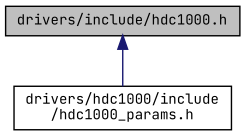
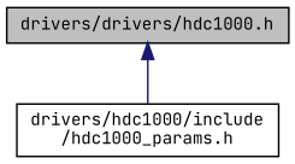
  digraph {
    fontname="JetBrains Mono"
    node [color=black fontname="JetBrains Mono" fontsize=10 shape=record style=filled]
-   n1 [fillcolor=grey75 fontcolor=black height=0.2 label="drivers/include/hdc1000.h" width=0.4]
+   n1 [fillcolor=grey75 fontcolor=black height=0.2 label="drivers/drivers/hdc1000.h" width=0.4]
    n2 [fillcolor=white height=0.2 label="drivers/hdc1000/include\l/hdc1000_params.h" width=0.4]
    n1 -> n2 [color=midnightblue dir=back fontname="JetBrains Mono" fontsize=10 labelfontname=Helvetica labelfontsize=10 style=solid]
  }
